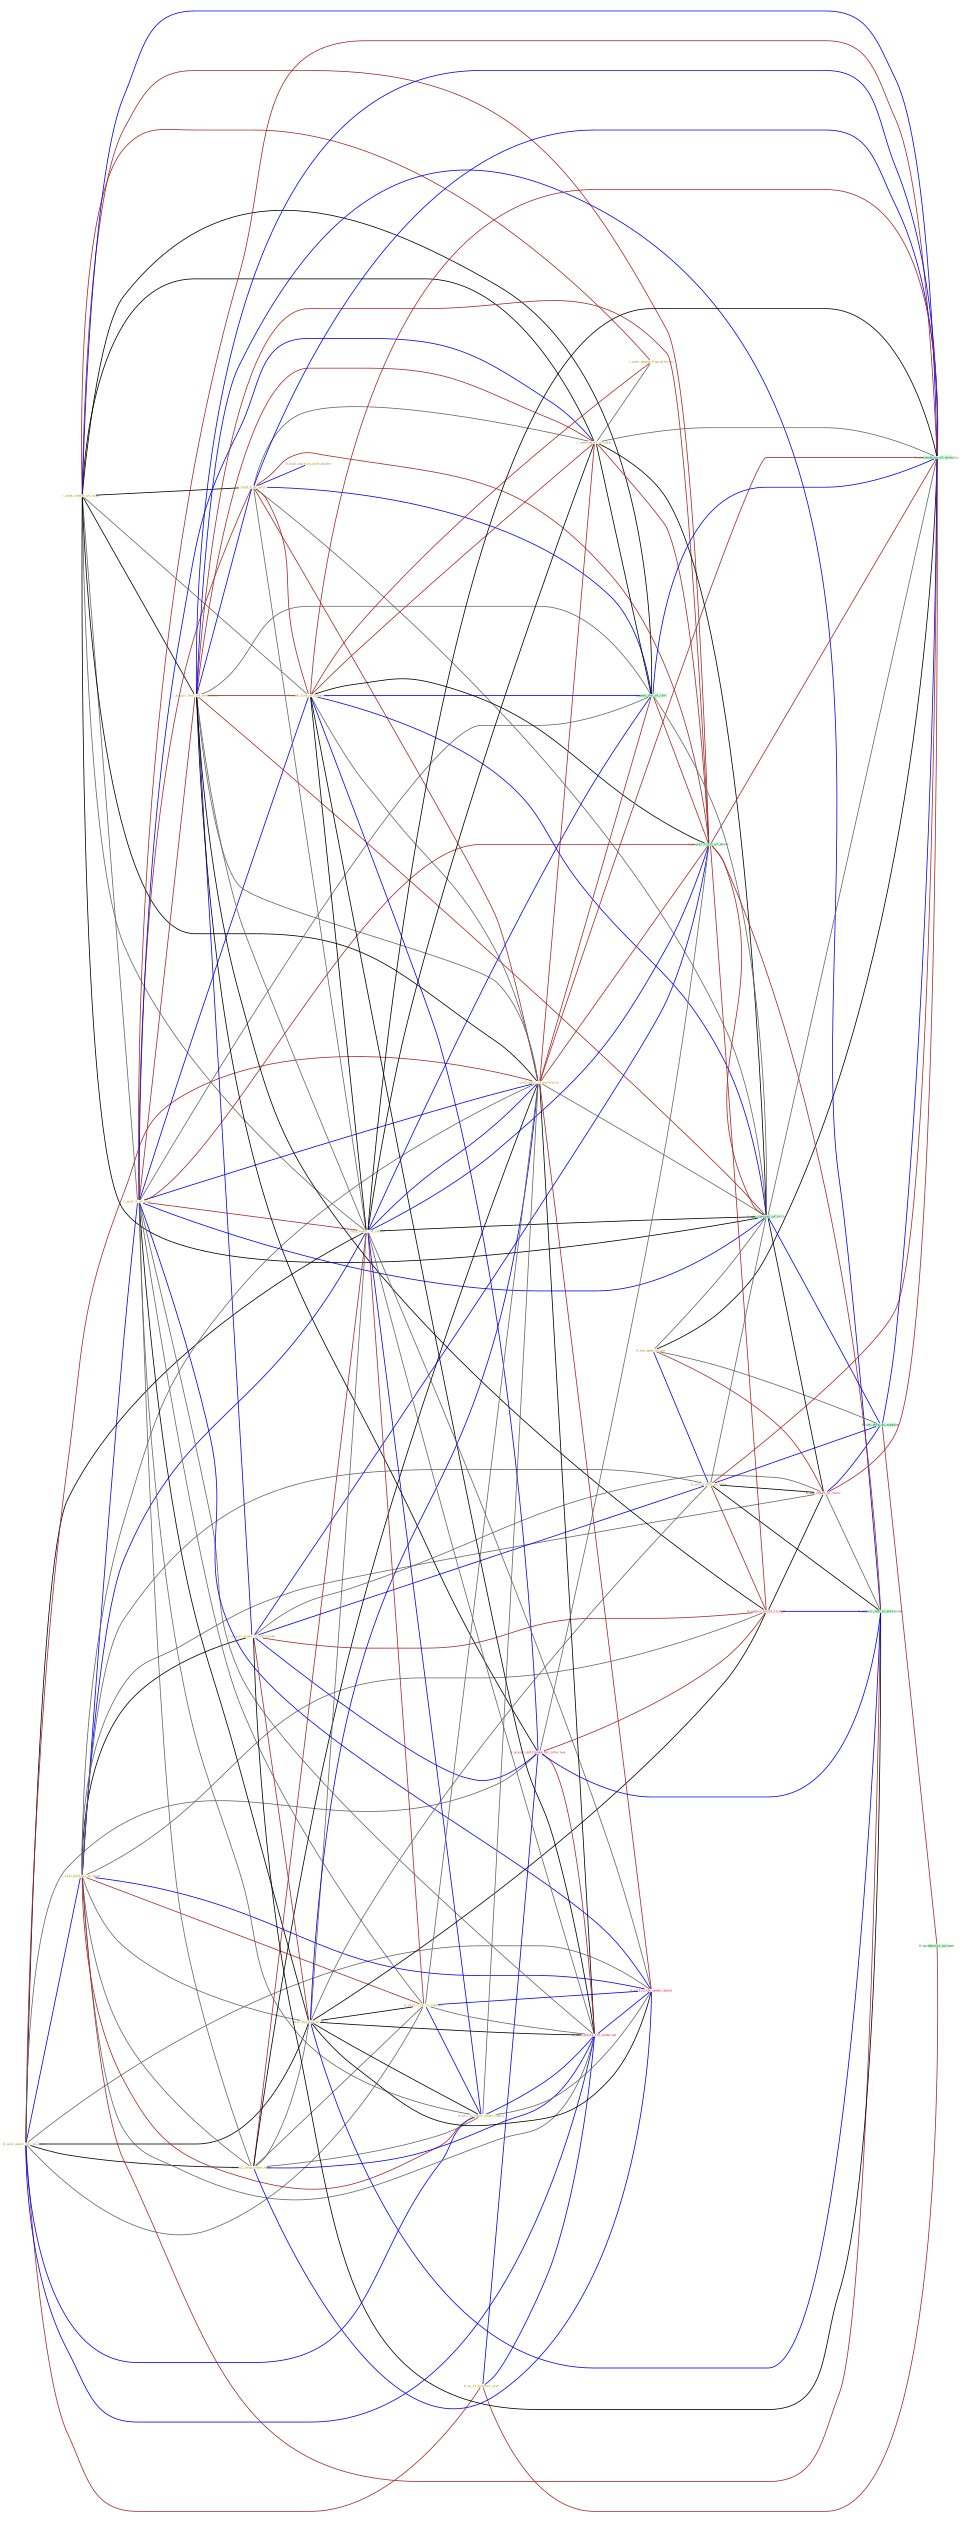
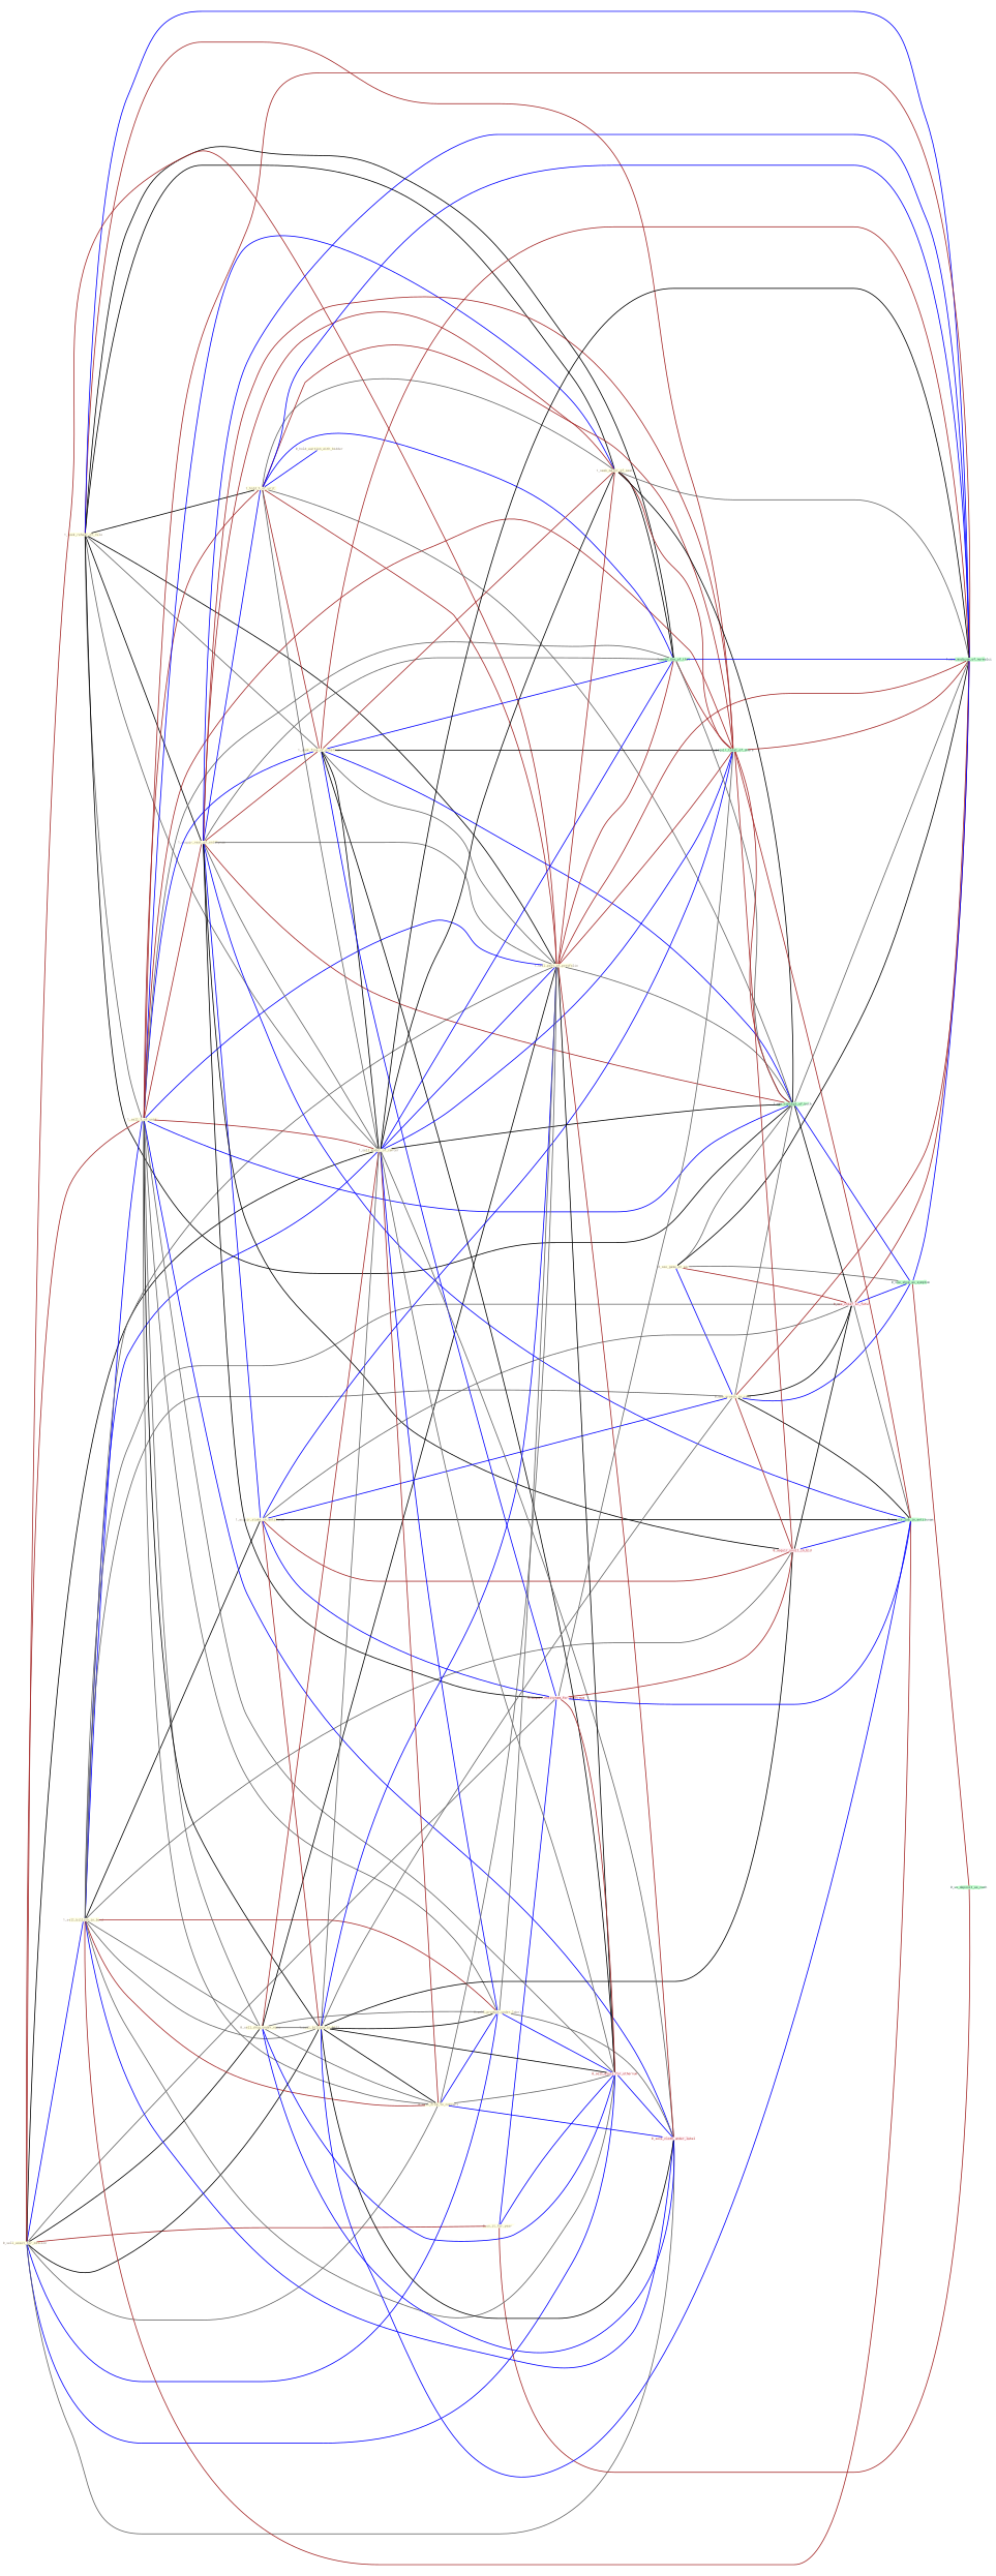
  graph {
    fontname="Roboto Mono"
    rankdir=LR
    node [color="#ffffe0" fixedsize=true fontcolor="#8b7d6b" fontname="Roboto Mono" fontsize=4 shape=parallelogram style=filled]
    edge [color=gray40 fontname="Roboto Mono" w=1]
    "1_seek_rehear_of_rule " [height=.06 shape=box width=.5]
    "0_sell_asset_for_million " [height=.06 shape=ellipse width=.5]
    "0_see_game_on_air " [height=.06 shape=ellipse width=.5]
-   "0_us_it_for_year " [height=.06 width=.5 label="0_us_it_product_year"]
+   "0_us_it_for_year " [height=.06 width=.5]
    "1_sell_billion_in_bond " [height=.06 shape=folder width=.5]
    "1_sell_%_of_unit " [height=.06 width=.5]
    "0_sell_drug_under_name " [height=.06 shape=folder width=.5]
    "1_acquir_rest_of_entitynam " [height=.06 width=.5]
    "1_hold_%_of_unit " [height=.06 shape=folder width=.5]
    "0_hold_auction_with_bidder " [height=.06 shape=ellipse width=.5]
    "1_acquir_stake_in_entitynam " [height=.06 shape=folder width=.5]
    "1_seek_fine_of_othernum " [height=.06 shape=folder width=.5]
    "1_sell_billion_in_bill " [height=.06 width=.5]
    "1_sell_model_of_center " [height=.06 width=.5]
    "0_sell_crop_to_compani " [height=.06 width=.5]
    "0_sell_product_under_label " [height=.06 shape=box width=.5]
    "1_sell_part_of_portfolio " [height=.06 shape=box width=.5]
    "1_seek_major_of_seat " [height=.06 shape=ellipse width=.5]
    "0_see_growth_in_card " [height=.06 width=.5]
-   "1_seek_damag_from_director " [height=.06 width=.5]
    "0_acquir_entitynam_for_othernum " [color="#fff0f5" fontcolor="#b22222" height=.06 shape=ellipse width=.5]
    "0_sell_divis_for_othernum " [color="#fff0f5" fontcolor="#b22222" height=.06 shape=ellipse width=.5]
    "0_sell_cloth_under_label " [color="#fff0f5" fontcolor="#b22222" height=.06 shape=box width=.5]
    "0_acquir_posit_in_bid " [color="#fff0f5" fontcolor="#b22222" height=.06 shape=box width=.5]
    "0_see_chief_in_futur " [color="#fff0f5" fontcolor="#b22222" height=.06 width=.5]
    "1_seen_the_of_that " [color="#BDFCC9" fontcolor="#2f4f4f" height=.06 width=.5]
    "1_acquir_total_of_share " [color="#BDFCC9" fontcolor="#2f4f4f" height=.06 shape=ellipse width=.5]
    "1_see_concept_of_both " [color="#BDFCC9" fontcolor="#2f4f4f" height=.06 width=.5]
    "1_see_modicum_of_normalci " [color="#BDFCC9" fontcolor="#2f4f4f" height=.06 shape=folder width=.5]
    "0_see_shop_as_symptom " [color="#BDFCC9" fontcolor="#2f4f4f" height=.06 shape=folder width=.5]
    "0_us_deposit_as_cach " [color="#BDFCC9" fontcolor="#2f4f4f" height=.06 shape=ellipse width=.5]
    "1_acquir_lab_in_entitynam " [color="#BDFCC9" fontcolor="#2f4f4f" height=.06 shape=ellipse width=.5]
    subgraph sub_1 {
      "1_seek_rehear_of_rule "
      "0_sell_asset_for_million "
      "0_see_game_on_air "
      "0_us_it_for_year "
      "1_sell_billion_in_bond "
      "1_sell_%_of_unit "
      "0_sell_drug_under_name "
      "1_acquir_rest_of_entitynam "
      "1_hold_%_of_unit "
      "0_hold_auction_with_bidder "
      "1_acquir_stake_in_entitynam "
      "1_seek_fine_of_othernum "
      "1_sell_billion_in_bill "
      "1_sell_model_of_center "
      "0_sell_crop_to_compani "
      "0_sell_product_under_label "
      "1_sell_part_of_portfolio "
      "1_seek_major_of_seat "
      "0_see_growth_in_card "
-     "1_seek_damag_from_director "
    }
    subgraph sub_2 {
      "0_acquir_entitynam_for_othernum "
      "0_sell_divis_for_othernum "
      "0_sell_cloth_under_label "
      "0_acquir_posit_in_bid "
      "0_see_chief_in_futur "
    }
    "1_seek_rehear_of_rule " -- "1_sell_%_of_unit "
    "1_seek_rehear_of_rule " -- "1_acquir_rest_of_entitynam " [color=black]
    "1_seek_rehear_of_rule " -- "1_hold_%_of_unit " [color=black]
    "1_seek_rehear_of_rule " -- "1_seek_fine_of_othernum " [w=2]
    "1_seek_rehear_of_rule " -- "1_sell_model_of_center "
    "1_seek_rehear_of_rule " -- "1_sell_part_of_portfolio " [color=black]
    "1_seek_rehear_of_rule " -- "1_seek_major_of_seat " [color=black w=2]
-   "1_seek_rehear_of_rule " -- "1_seek_damag_from_director " [color=brown]
    "1_seek_rehear_of_rule " -- "1_seen_the_of_that " [color=black]
    "1_seek_rehear_of_rule " -- "1_acquir_total_of_share " [color=brown]
    "1_seek_rehear_of_rule " -- "1_see_concept_of_both " [color=black]
    "1_seek_rehear_of_rule " -- "1_see_modicum_of_normalci " [color=blue]
    "0_sell_asset_for_million " -- "0_us_it_for_year " [color=brown]
    "0_sell_asset_for_million " -- "1_sell_billion_in_bond " [color=blue]
+   "0_sell_asset_for_million " -- "1_sell_%_of_unit " [color=brown]
    "0_sell_asset_for_million " -- "0_sell_drug_under_name " [color=black]
    "0_sell_asset_for_million " -- "1_sell_billion_in_bill " [color=black]
    "0_sell_asset_for_million " -- "1_sell_model_of_center " [color=black]
    "0_sell_asset_for_million " -- "0_sell_crop_to_compani "
    "0_sell_asset_for_million " -- "0_sell_product_under_label " [color=blue]
    "0_sell_asset_for_million " -- "1_sell_part_of_portfolio " [color=brown]
    "0_sell_asset_for_million " -- "0_acquir_entitynam_for_othernum "
    "0_sell_asset_for_million " -- "0_sell_divis_for_othernum " [color=blue w=2]
    "0_sell_asset_for_million " -- "0_sell_cloth_under_label "
    "0_see_game_on_air " -- "0_see_growth_in_card " [color=blue]
    "0_see_game_on_air " -- "0_see_chief_in_futur " [color=brown]
    "0_see_game_on_air " -- "1_see_concept_of_both "
    "0_see_game_on_air " -- "1_see_modicum_of_normalci " [color=black]
    "0_see_game_on_air " -- "0_see_shop_as_symptom "
    "0_us_it_for_year " -- "0_acquir_entitynam_for_othernum " [color=blue]
    "0_us_it_for_year " -- "0_sell_divis_for_othernum " [color=blue]
    "0_us_it_for_year " -- "0_us_deposit_as_cach " [color=brown]
    "1_sell_billion_in_bond " -- "1_sell_%_of_unit " [color=blue]
    "1_sell_billion_in_bond " -- "0_sell_drug_under_name "
    "1_sell_billion_in_bond " -- "1_acquir_stake_in_entitynam " [color=black]
    "1_sell_billion_in_bond " -- "1_sell_billion_in_bill " [w=3]
    "1_sell_billion_in_bond " -- "1_sell_model_of_center " [color=blue]
    "1_sell_billion_in_bond " -- "0_sell_crop_to_compani " [color=brown]
    "1_sell_billion_in_bond " -- "0_sell_product_under_label " [color=brown]
    "1_sell_billion_in_bond " -- "1_sell_part_of_portfolio "
    "1_sell_billion_in_bond " -- "0_see_growth_in_card "
    "1_sell_billion_in_bond " -- "0_sell_divis_for_othernum "
    "1_sell_billion_in_bond " -- "0_sell_cloth_under_label " [color=blue]
    "1_sell_billion_in_bond " -- "0_acquir_posit_in_bid "
    "1_sell_billion_in_bond " -- "0_see_chief_in_futur "
    "1_sell_billion_in_bond " -- "1_acquir_lab_in_entitynam " [color=brown]
    "1_sell_%_of_unit " -- "0_sell_drug_under_name "
    "1_sell_%_of_unit " -- "1_acquir_rest_of_entitynam " [color=brown]
    "1_sell_%_of_unit " -- "1_hold_%_of_unit " [color=brown w=3]
    "1_sell_%_of_unit " -- "1_seek_fine_of_othernum " [color=blue]
    "1_sell_%_of_unit " -- "1_sell_billion_in_bill " [color=black]
    "1_sell_%_of_unit " -- "1_sell_model_of_center " [color=brown w=2]
    "1_sell_%_of_unit " -- "0_sell_crop_to_compani "
    "1_sell_%_of_unit " -- "0_sell_product_under_label "
    "1_sell_%_of_unit " -- "1_sell_part_of_portfolio " [color=blue w=2]
    "1_sell_%_of_unit " -- "1_seek_major_of_seat " [color=blue]
    "1_sell_%_of_unit " -- "0_sell_divis_for_othernum "
    "1_sell_%_of_unit " -- "0_sell_cloth_under_label " [color=blue]
    "1_sell_%_of_unit " -- "1_seen_the_of_that "
    "1_sell_%_of_unit " -- "1_acquir_total_of_share " [color=brown]
    "1_sell_%_of_unit " -- "1_see_concept_of_both " [color=blue]
    "1_sell_%_of_unit " -- "1_see_modicum_of_normalci " [color=brown]
    "0_sell_drug_under_name " -- "1_sell_billion_in_bill "
    "0_sell_drug_under_name " -- "1_sell_model_of_center " [color=brown]
    "0_sell_drug_under_name " -- "0_sell_crop_to_compani "
    "0_sell_drug_under_name " -- "0_sell_product_under_label " [w=2]
    "0_sell_drug_under_name " -- "1_sell_part_of_portfolio " [color=black]
    "0_sell_drug_under_name " -- "0_sell_divis_for_othernum " [color=blue]
    "0_sell_drug_under_name " -- "0_sell_cloth_under_label " [color=blue w=2]
    "1_acquir_rest_of_entitynam " -- "1_hold_%_of_unit " [color=blue]
    "1_acquir_rest_of_entitynam " -- "1_acquir_stake_in_entitynam " [color=blue w=2]
    "1_acquir_rest_of_entitynam " -- "1_seek_fine_of_othernum " [color=brown]
    "1_acquir_rest_of_entitynam " -- "1_sell_model_of_center "
    "1_acquir_rest_of_entitynam " -- "1_sell_part_of_portfolio "
    "1_acquir_rest_of_entitynam " -- "1_seek_major_of_seat " [color=brown]
    "1_acquir_rest_of_entitynam " -- "0_acquir_entitynam_for_othernum " [color=black]
    "1_acquir_rest_of_entitynam " -- "0_acquir_posit_in_bid " [color=black]
    "1_acquir_rest_of_entitynam " -- "1_seen_the_of_that "
    "1_acquir_rest_of_entitynam " -- "1_acquir_total_of_share " [color=brown w=2]
    "1_acquir_rest_of_entitynam " -- "1_see_concept_of_both " [color=brown]
    "1_acquir_rest_of_entitynam " -- "1_see_modicum_of_normalci " [color=blue]
    "1_acquir_rest_of_entitynam " -- "1_acquir_lab_in_entitynam " [color=blue w=2]
    "1_hold_%_of_unit " -- "0_hold_auction_with_bidder " [color=blue]
    "1_hold_%_of_unit " -- "1_seek_fine_of_othernum " [color=brown]
    "1_hold_%_of_unit " -- "1_sell_model_of_center "
    "1_hold_%_of_unit " -- "1_sell_part_of_portfolio " [color=brown]
    "1_hold_%_of_unit " -- "1_seek_major_of_seat "
    "1_hold_%_of_unit " -- "1_seen_the_of_that " [color=blue]
    "1_hold_%_of_unit " -- "1_acquir_total_of_share " [color=brown]
    "1_hold_%_of_unit " -- "1_see_concept_of_both "
    "1_hold_%_of_unit " -- "1_see_modicum_of_normalci " [color=blue]
    "1_acquir_stake_in_entitynam " -- "1_sell_billion_in_bill " [color=brown]
    "1_acquir_stake_in_entitynam " -- "0_see_growth_in_card " [color=blue]
    "1_acquir_stake_in_entitynam " -- "0_acquir_entitynam_for_othernum " [color=blue]
    "1_acquir_stake_in_entitynam " -- "0_acquir_posit_in_bid " [color=brown w=2]
    "1_acquir_stake_in_entitynam " -- "0_see_chief_in_futur "
    "1_acquir_stake_in_entitynam " -- "1_acquir_total_of_share " [color=blue]
    "1_acquir_stake_in_entitynam " -- "1_acquir_lab_in_entitynam " [color=black w=3]
    "1_seek_fine_of_othernum " -- "1_sell_model_of_center " [color=black]
    "1_seek_fine_of_othernum " -- "1_sell_part_of_portfolio "
    "1_seek_fine_of_othernum " -- "1_seek_major_of_seat " [color=brown w=2]
-   "1_seek_fine_of_othernum " -- "1_seek_damag_from_director " [color=brown]
    "1_seek_fine_of_othernum " -- "0_acquir_entitynam_for_othernum " [color=blue]
    "1_seek_fine_of_othernum " -- "0_sell_divis_for_othernum " [color=black]
    "1_seek_fine_of_othernum " -- "1_seen_the_of_that " [color=blue]
    "1_seek_fine_of_othernum " -- "1_acquir_total_of_share " [color=black]
    "1_seek_fine_of_othernum " -- "1_see_concept_of_both " [color=blue]
    "1_seek_fine_of_othernum " -- "1_see_modicum_of_normalci " [color=brown]
    "1_sell_billion_in_bill " -- "1_sell_model_of_center "
    "1_sell_billion_in_bill " -- "0_sell_crop_to_compani " [color=black]
    "1_sell_billion_in_bill " -- "0_sell_product_under_label " [color=black]
    "1_sell_billion_in_bill " -- "1_sell_part_of_portfolio " [color=blue]
    "1_sell_billion_in_bill " -- "0_see_growth_in_card "
    "1_sell_billion_in_bill " -- "0_sell_divis_for_othernum " [color=black]
    "1_sell_billion_in_bill " -- "0_sell_cloth_under_label " [color=black]
    "1_sell_billion_in_bill " -- "0_acquir_posit_in_bid " [color=black]
    "1_sell_billion_in_bill " -- "1_acquir_lab_in_entitynam " [color=blue]
    "1_sell_model_of_center " -- "0_sell_crop_to_compani " [color=brown]
    "1_sell_model_of_center " -- "0_sell_product_under_label " [color=blue]
    "1_sell_model_of_center " -- "1_sell_part_of_portfolio " [color=blue w=2]
    "1_sell_model_of_center " -- "1_seek_major_of_seat " [color=black]
    "1_sell_model_of_center " -- "0_sell_divis_for_othernum "
    "1_sell_model_of_center " -- "0_sell_cloth_under_label "
    "1_sell_model_of_center " -- "1_seen_the_of_that " [color=blue]
    "1_sell_model_of_center " -- "1_acquir_total_of_share " [color=blue]
    "1_sell_model_of_center " -- "1_see_concept_of_both " [color=black]
    "1_sell_model_of_center " -- "1_see_modicum_of_normalci " [color=black]
    "0_sell_crop_to_compani " -- "0_sell_product_under_label " [color=blue]
    "0_sell_crop_to_compani " -- "1_sell_part_of_portfolio "
    "0_sell_crop_to_compani " -- "0_sell_divis_for_othernum "
    "0_sell_crop_to_compani " -- "0_sell_cloth_under_label " [color=blue]
    "0_sell_product_under_label " -- "1_sell_part_of_portfolio "
    "0_sell_product_under_label " -- "0_sell_divis_for_othernum " [color=blue]
    "0_sell_product_under_label " -- "0_sell_cloth_under_label " [w=3]
    "1_sell_part_of_portfolio " -- "1_seek_major_of_seat " [color=brown]
    "1_sell_part_of_portfolio " -- "0_sell_divis_for_othernum " [color=black]
    "1_sell_part_of_portfolio " -- "0_sell_cloth_under_label " [color=brown]
    "1_sell_part_of_portfolio " -- "1_seen_the_of_that " [color=brown]
    "1_sell_part_of_portfolio " -- "1_acquir_total_of_share " [color=brown]
    "1_sell_part_of_portfolio " -- "1_see_concept_of_both "
    "1_sell_part_of_portfolio " -- "1_see_modicum_of_normalci " [color=brown]
-   "1_seek_major_of_seat " -- "1_seek_damag_from_director "
    "1_seek_major_of_seat " -- "1_seen_the_of_that " [color=black]
    "1_seek_major_of_seat " -- "1_acquir_total_of_share " [color=brown]
    "1_seek_major_of_seat " -- "1_see_concept_of_both " [color=black]
    "1_seek_major_of_seat " -- "1_see_modicum_of_normalci "
    "0_see_growth_in_card " -- "0_acquir_posit_in_bid " [color=brown]
    "0_see_growth_in_card " -- "0_see_chief_in_futur " [color=black w=2]
    "0_see_growth_in_card " -- "1_see_concept_of_both "
    "0_see_growth_in_card " -- "1_see_modicum_of_normalci " [color=brown]
    "0_see_growth_in_card " -- "0_see_shop_as_symptom " [color=blue]
    "0_see_growth_in_card " -- "1_acquir_lab_in_entitynam " [color=black]
    "0_acquir_entitynam_for_othernum " -- "0_sell_divis_for_othernum " [color=brown w=2]
    "0_acquir_entitynam_for_othernum " -- "0_acquir_posit_in_bid " [color=brown]
    "0_acquir_entitynam_for_othernum " -- "1_acquir_total_of_share "
    "0_acquir_entitynam_for_othernum " -- "1_acquir_lab_in_entitynam " [color=blue]
    "0_sell_divis_for_othernum " -- "0_sell_cloth_under_label " [color=blue]
    "0_acquir_posit_in_bid " -- "0_see_chief_in_futur " [color=black]
    "0_acquir_posit_in_bid " -- "1_acquir_lab_in_entitynam " [color=blue w=2]
    "0_see_chief_in_futur " -- "1_see_modicum_of_normalci " [color=brown]
    "0_see_chief_in_futur " -- "0_see_shop_as_symptom " [color=blue]
    "0_see_chief_in_futur " -- "1_acquir_lab_in_entitynam "
    "1_seen_the_of_that " -- "1_acquir_total_of_share " [color=brown]
    "1_seen_the_of_that " -- "1_see_concept_of_both "
    "1_seen_the_of_that " -- "1_see_modicum_of_normalci " [color=blue]
    "1_acquir_total_of_share " -- "0_acquir_posit_in_bid " [color=brown]
    "1_acquir_total_of_share " -- "1_see_concept_of_both " [color=brown]
    "1_acquir_total_of_share " -- "1_see_modicum_of_normalci " [color=brown]
    "1_acquir_total_of_share " -- "1_acquir_lab_in_entitynam " [color=brown]
    "1_see_concept_of_both " -- "0_see_chief_in_futur " [color=black]
    "1_see_concept_of_both " -- "1_see_modicum_of_normalci " [w=2]
    "1_see_concept_of_both " -- "0_see_shop_as_symptom " [color=blue]
    "0_see_shop_as_symptom " -- "1_see_modicum_of_normalci " [color=blue]
    "0_see_shop_as_symptom " -- "0_us_deposit_as_cach " [color=brown]
  }
